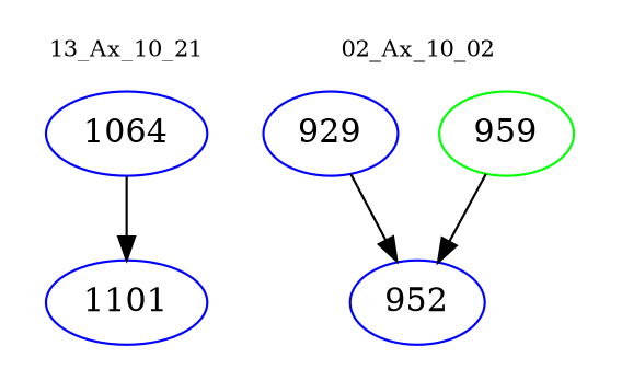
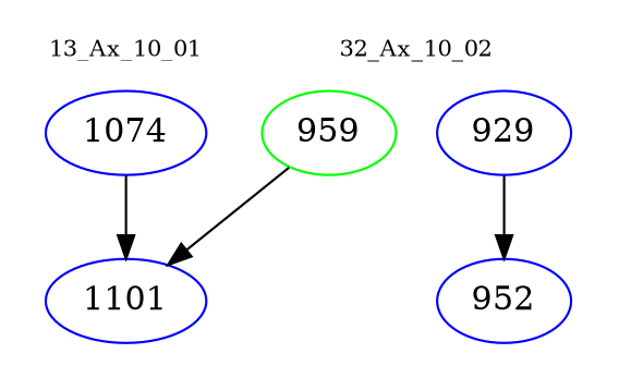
  digraph {
    node [color=blue]
    edge [color=black]
-   n1 [label=1064]
+   n1 [label=1074]
    n2 [label=1101]
    n3 [color=green label=959]
    n4 [label=952]
    n5 [label=929]
    subgraph cluster_1 {
      color=white
      fontsize=10
-     label="13_Ax_10_21"
+     label="13_Ax_10_01"
      n1
      n2
    }
    subgraph cluster_2 {
      color=white
      fontsize=10
-     label="02_Ax_10_02"
+     label="32_Ax_10_02"
      n3
      n4
      n5
    }
    n1 -> n2
-   n3 -> n4
+   n3 -> n2
    n5 -> n4
  }
